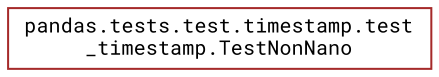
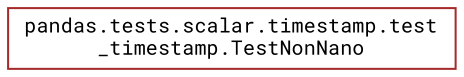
  digraph {
    rankdir=LR
    fontname="Roboto Mono"
-   n1 [color=brown fillcolor=white fontname="Roboto Mono" fontsize=10 height=0.2 label="pandas.tests.test.timestamp.test\l_timestamp.TestNonNano" shape=box style=filled width=0.4]
+   n1 [color=brown fillcolor=white fontname="Roboto Mono" fontsize=10 height=0.2 label="pandas.tests.scalar.timestamp.test\l_timestamp.TestNonNano" shape=box style=filled width=0.4]
  }
